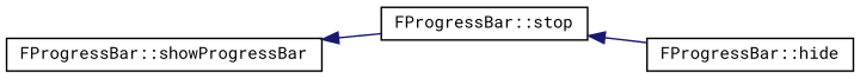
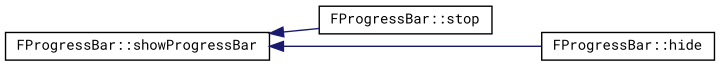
  digraph {
    fontname="Roboto Mono"
    rankdir=LR
    node [color=black fillcolor=white fontname="Roboto Mono" fontsize=10 shape=record style=filled]
    edge [color=midnightblue dir=back fontname="Roboto Mono" fontsize=10 labelfontname=Helvetica labelfontsize=10 style=solid]
    n1 [height=0.2 label="FProgressBar::showProgressBar" width=0.4]
    n2 [height=0.2 label="FProgressBar::stop" width=0.4]
    n3 [height=0.2 label="FProgressBar::hide" width=0.4]
    n1 -> n2
-   n2 -> n3
+   n1 -> n3
  }
